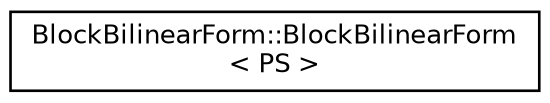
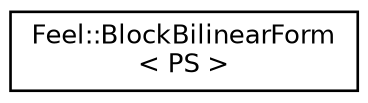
  digraph {
    rankdir=TB
-   n1 [color=black fillcolor=white fontname=Helvetica fontsize=10 height=0.2 label="BlockBilinearForm::BlockBilinearForm\l\< PS \>" shape=record style=filled width=0.4]
+   n1 [color=black fillcolor=white fontname=Helvetica fontsize=10 height=0.2 label="Feel::BlockBilinearForm\l\< PS \>" shape=record style=filled width=0.4]
  }
